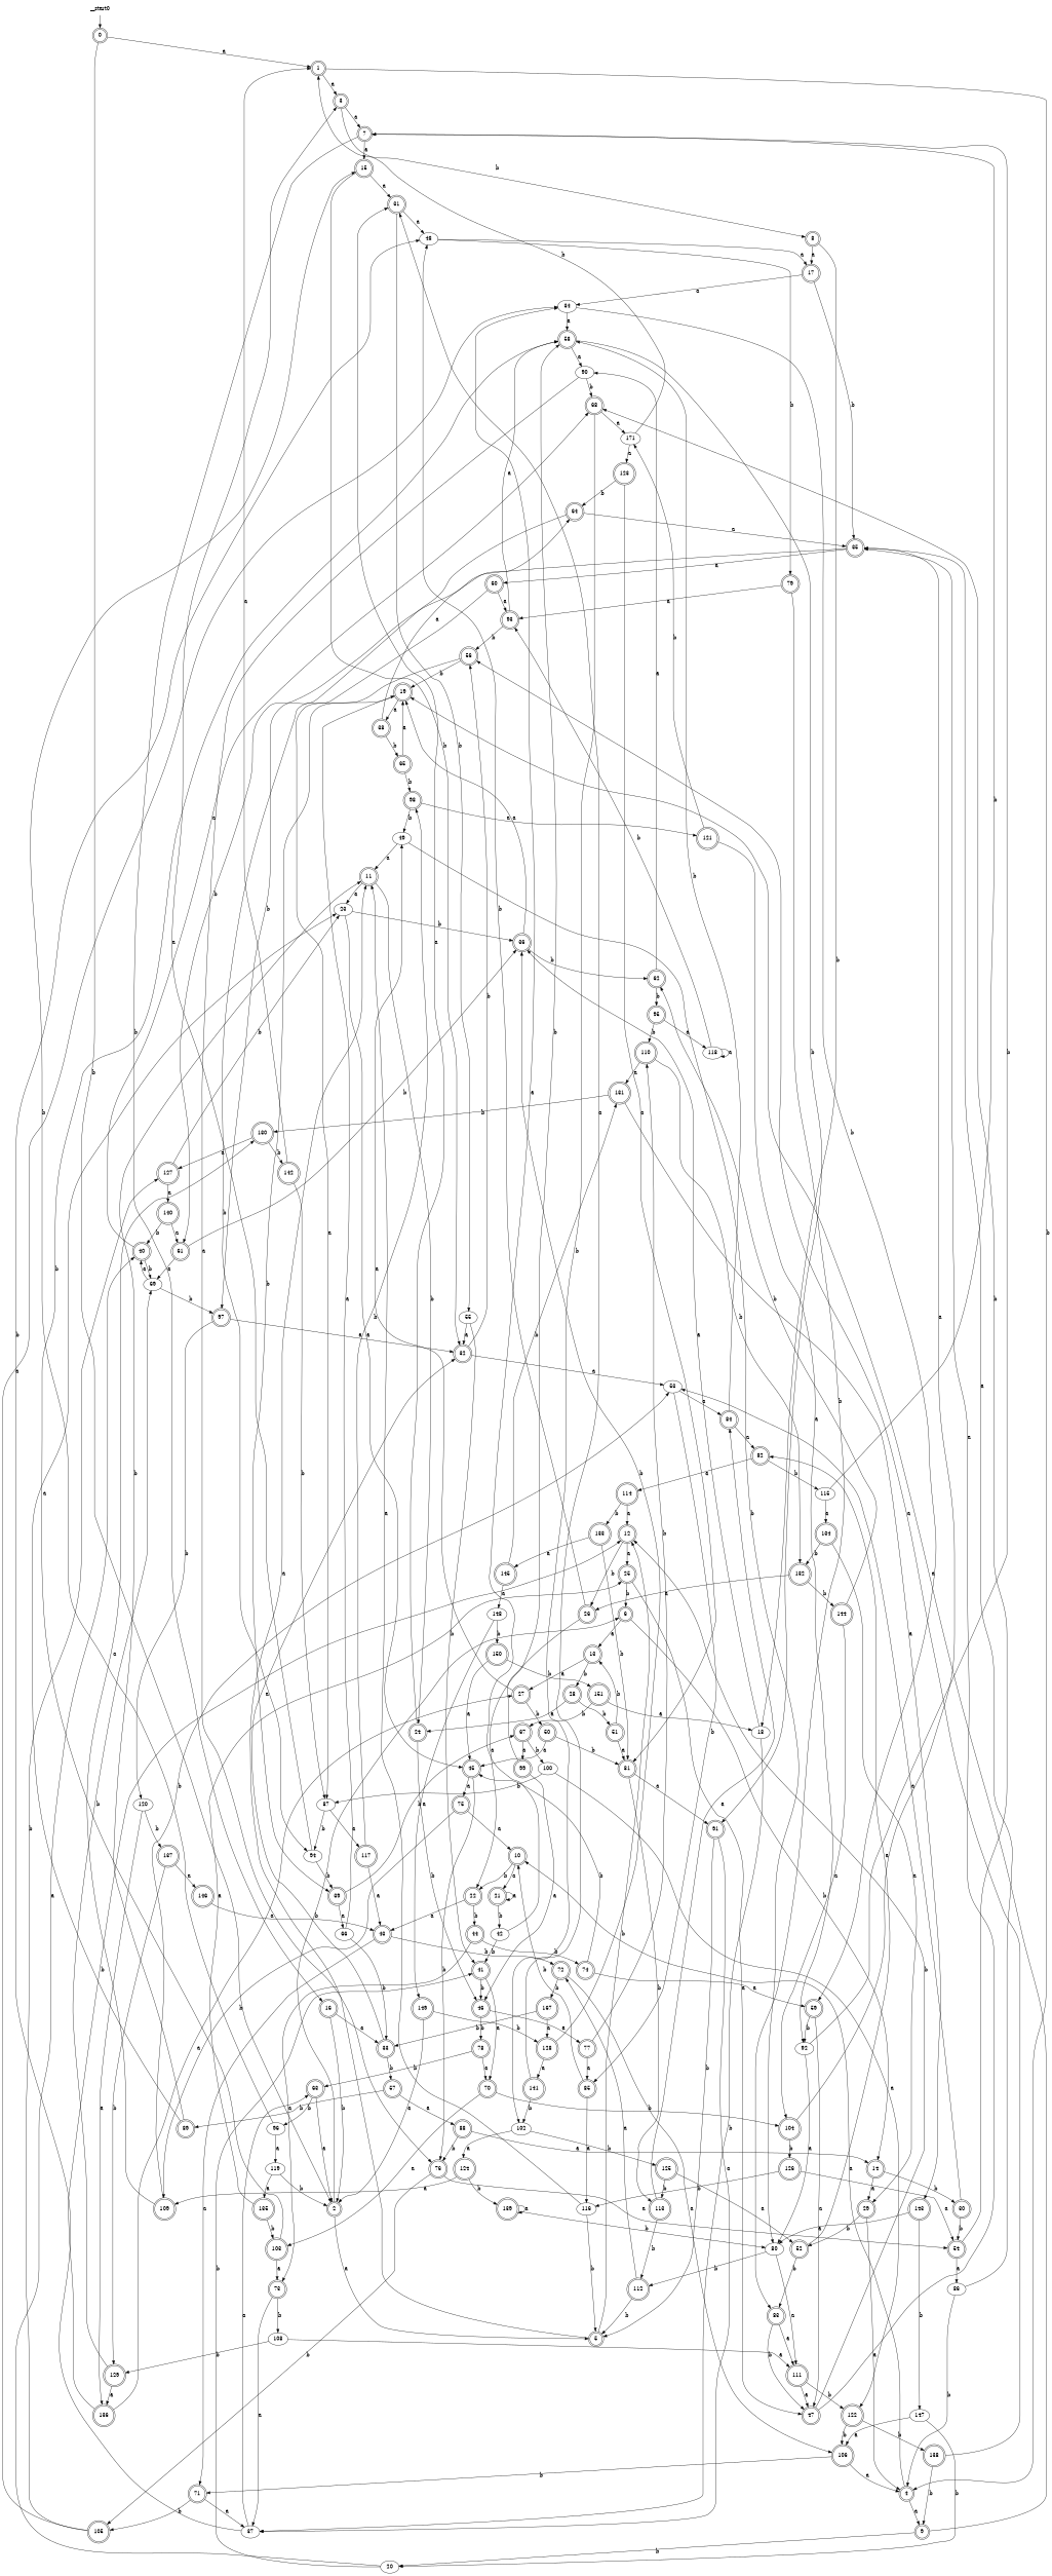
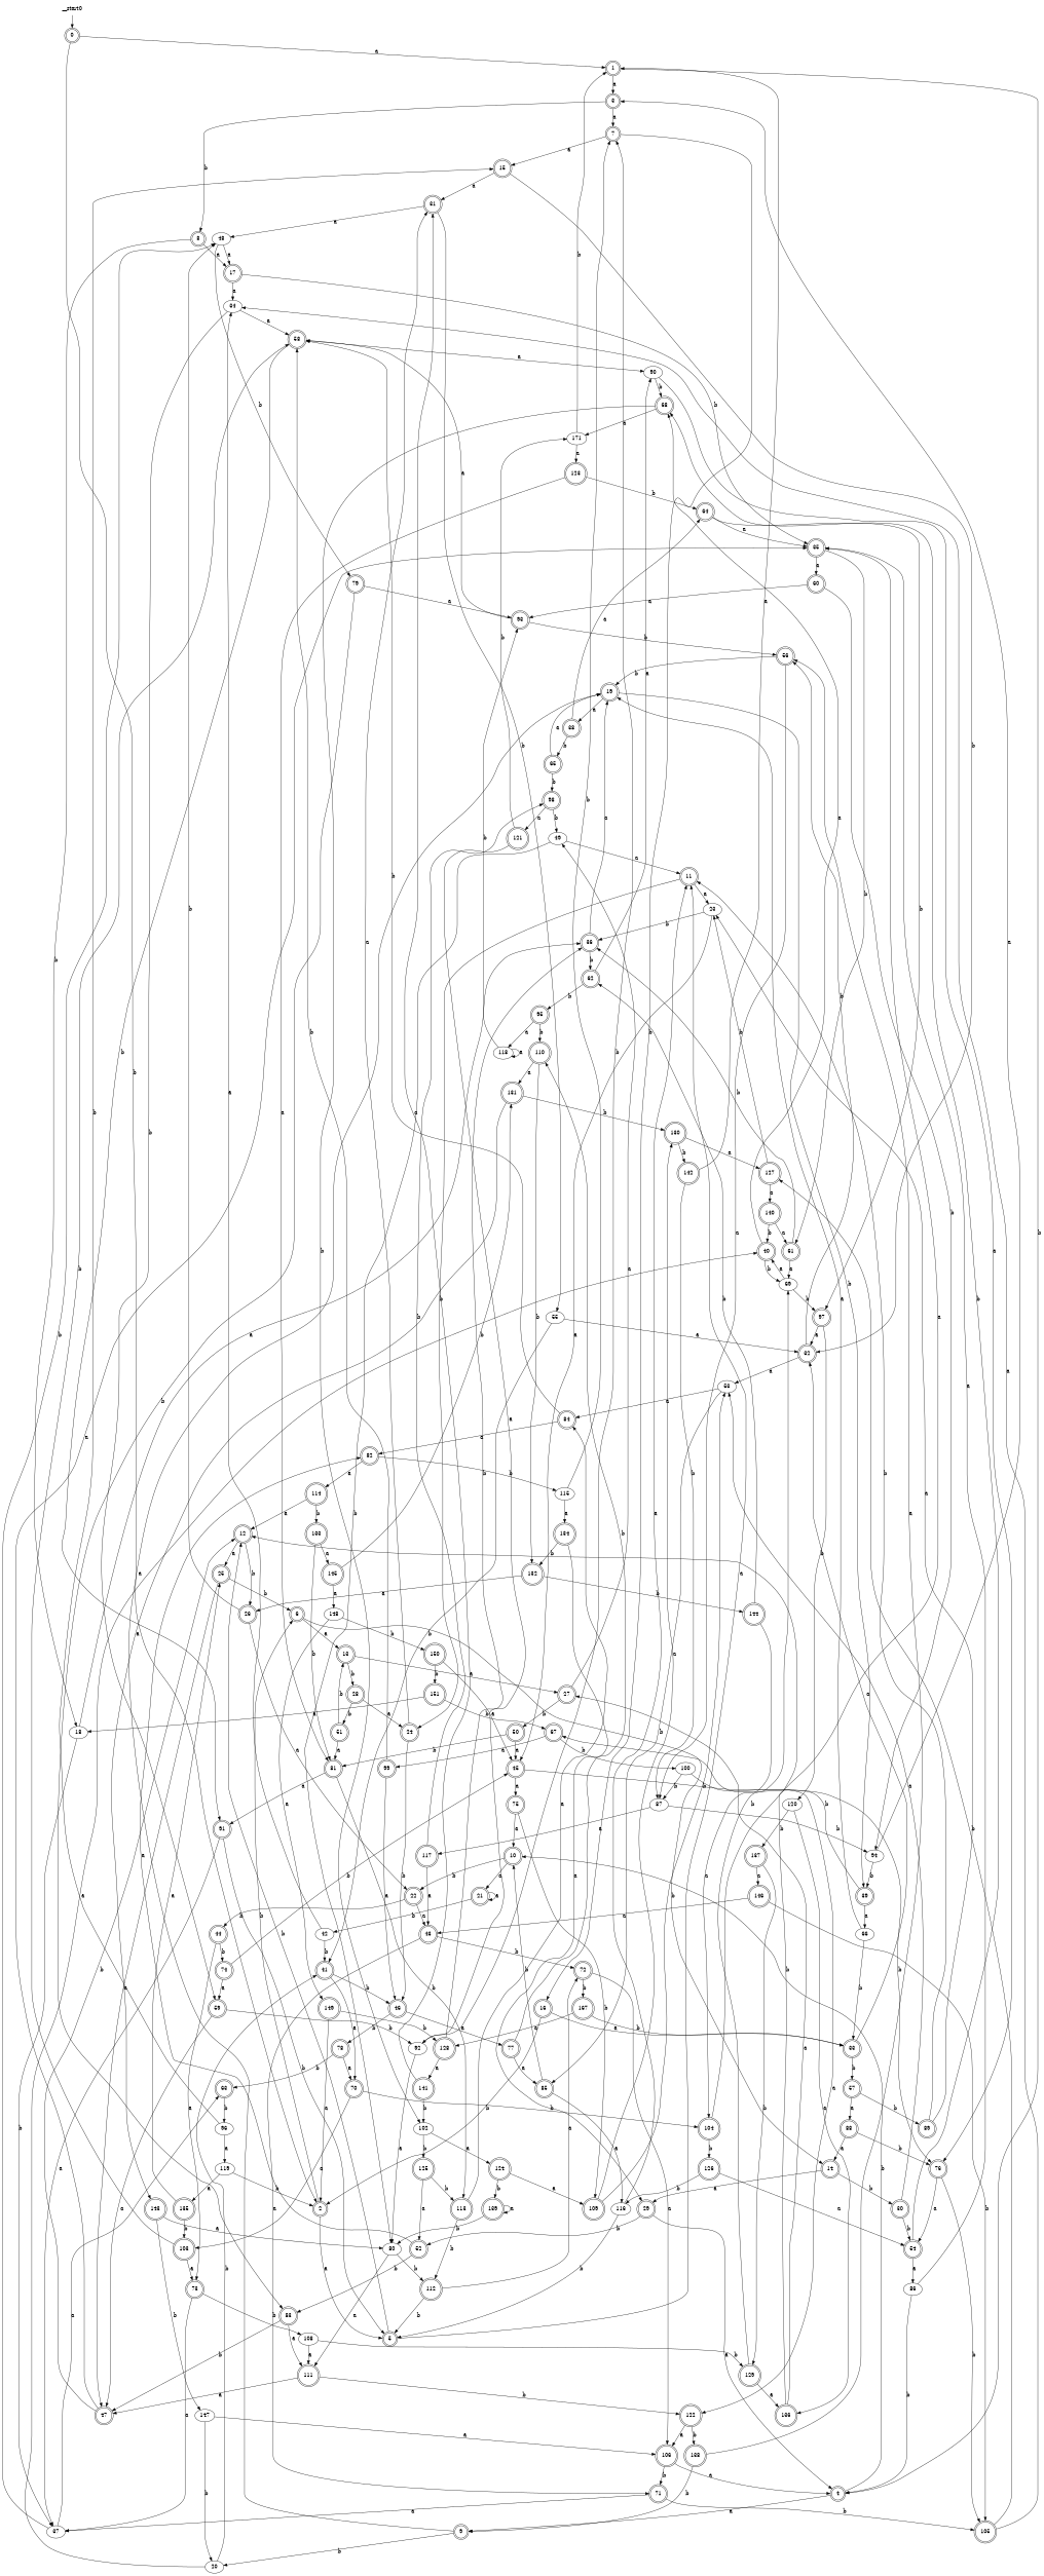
  digraph {
    node [shape=doublecircle]
    __start0 [shape=none]
    0
    1
    2
    3
    4
    5
    6
    7
    8
    9
    10
    11
    12
    13
    14
    15
    16
    17
    18 [shape=""]
    19
    20 [shape=""]
    21
    22
    23 [shape=""]
    24
    25
    26
    27
    28
    29
    30
    31
    32
    33
    34 [shape=""]
    35
    36
    37 [shape=""]
    38
    39
    40
    41
    42 [shape=""]
    43
    44
    45
    46
    47
    48 [shape=""]
    49 [shape=""]
    50
    51
    52
    53 [shape=""]
    54
    55 [shape=""]
    56
    57
    58
    59
    60
    61
    62
    63
    64
    65
    66 [shape=""]
    67
    68
    69 [shape=""]
    70
    71
    72
    73
    74
    75
    76
    77
    78
    79
    80 [shape=""]
    81
    82
    83
    84
    85
    86 [shape=""]
    87 [shape=""]
    88
    89
    90 [shape=""]
    91
    92 [shape=""]
    93
    94 [shape=""]
    95
    96 [shape=""]
    97
    98
    99
    100 [shape=""]
    n103 [label=171 shape=""]
    102 [shape=""]
    103
    104
    105
    106
    n109 [label=167]
    108 [shape=""]
    109
    110
    111
    112
    113
    114
    115 [shape=""]
    116 [shape=""]
    117
    118 [shape=""]
    119 [shape=""]
    120 [shape=""]
    121
    122
    123
    124
    125
    126
    127
    128
    129
    130
    131
    132
    133
    134
    135
    136
    137
    138
    139
    140
    141
    142
    143
    144
    145
    146
    147 [shape=""]
    148 [shape=""]
    149
    150
    151
    __start0 -> 0
    0 -> 1 [label=a]
    0 -> 2 [label=b]
    1 -> 3 [label=a]
    1 -> 4 [label=b]
    2 -> 5 [label=a]
    2 -> 6 [label=b]
    3 -> 7 [label=a]
    3 -> 8 [label=b]
    4 -> 9 [label=a]
-   4 -> 10 [label=a]
+   4 -> 10 [label=b]
    5 -> 11 [label=a]
    5 -> 12 [label=b]
    6 -> 13 [label=a]
    6 -> 14 [label=b]
    7 -> 15 [label=a]
    7 -> 16 [label=b]
    8 -> 17 [label=a]
    8 -> 18 [label=b]
    9 -> 19 [label=a]
    9 -> 20 [label=b]
    10 -> 21 [label=a]
    10 -> 22 [label=b]
    11 -> 23 [label=a]
    11 -> 24 [label=b]
    12 -> 25 [label=a]
    12 -> 26 [label=b]
    13 -> 27 [label=a]
    13 -> 28 [label=b]
    14 -> 29 [label=a]
    14 -> 30 [label=b]
    15 -> 31 [label=a]
    15 -> 32 [label=b]
    16 -> 2 [label=b]
    16 -> 33 [label=a]
    17 -> 34 [label=a]
    17 -> 35 [label=b]
    18 -> 36 [label=a]
    18 -> 37 [label=b]
    19 -> 38 [label=a]
    19 -> 39 [label=b]
    20 -> 40 [label=a]
    20 -> 41 [label=b]
    21 -> 21 [label=a]
    21 -> 42 [label=b]
    22 -> 43 [label=a]
    22 -> 44 [label=b]
    23 -> 36 [label=b]
    23 -> 45 [label=a]
    24 -> 31 [label=a]
    24 -> 46 [label=b]
    25 -> 6 [label=b]
    25 -> 47 [label=a]
    26 -> 22 [label=a]
    26 -> 48 [label=b]
    27 -> 49 [label=a]
    27 -> 50 [label=b]
    28 -> 24 [label=a]
    28 -> 51 [label=b]
    29 -> 4 [label=a]
    29 -> 52 [label=b]
    30 -> 53 [label=a]
    30 -> 54 [label=b]
    31 -> 48 [label=a]
    31 -> 55 [label=b]
    32 -> 53 [label=a]
    32 -> 56 [label=b]
    33 -> 32 [label=a]
    33 -> 57 [label=b]
    34 -> 58 [label=a]
    34 -> 59 [label=b]
    35 -> 60 [label=a]
    35 -> 61 [label=b]
    36 -> 19 [label=a]
    36 -> 62 [label=b]
    37 -> 48 [label=b]
    37 -> 63 [label=a]
    38 -> 64 [label=a]
    38 -> 65 [label=b]
    39 -> 66 [label=a]
    39 -> 67 [label=b]
    40 -> 68 [label=a]
    40 -> 69 [label=b]
    41 -> 46 [label=b]
    41 -> 70 [label=a]
    42 -> 34 [label=a]
    42 -> 41 [label=b]
    43 -> 71 [label=a]
    43 -> 72 [label=b]
    44 -> 73 [label=a]
    44 -> 74 [label=b]
    45 -> 75 [label=a]
    45 -> 76 [label=b]
    46 -> 77 [label=a]
    46 -> 78 [label=b]
    47 -> 12 [label=b]
    47 -> 35 [label=a]
    48 -> 17 [label=a]
    48 -> 79 [label=b]
    49 -> 11 [label=a]
    49 -> 80 [label=b]
    50 -> 45 [label=a]
    50 -> 81 [label=b]
    51 -> 13 [label=b]
    51 -> 81 [label=a]
    52 -> 82 [label=a]
    52 -> 83 [label=b]
    53 -> 84 [label=a]
    53 -> 85 [label=b]
    54 -> 68 [label=b]
    54 -> 86 [label=a]
    55 -> 32 [label=a]
    55 -> 41 [label=b]
    56 -> 19 [label=b]
    56 -> 87 [label=a]
    57 -> 88 [label=a]
    57 -> 89 [label=b]
    58 -> 90 [label=a]
    58 -> 91 [label=b]
    59 -> 47 [label=a]
    59 -> 92 [label=b]
    60 -> 93 [label=a]
    60 -> 94 [label=b]
    61 -> 36 [label=b]
    61 -> 69 [label=a]
    62 -> 90 [label=a]
    62 -> 95 [label=b]
-   63 -> 2 [label=a]
    63 -> 96 [label=b]
    64 -> 35 [label=a]
    64 -> 97 [label=b]
    65 -> 19 [label=a]
    65 -> 98 [label=b]
    66 -> 19 [label=a]
    66 -> 33 [label=b]
    67 -> 99 [label=a]
    67 -> 100 [label=b]
    68 -> n103 [label=a]
    68 -> 102 [label=b]
    69 -> 40 [label=a]
    69 -> 97 [label=b]
    70 -> 103 [label=a]
    70 -> 104 [label=b]
    71 -> 37 [label=a]
    71 -> 105 [label=b]
    72 -> 106 [label=a]
    72 -> n109 [label=b]
    73 -> 37 [label=a]
    73 -> 108 [label=b]
    74 -> 45 [label=b]
    74 -> 59 [label=a]
    75 -> 10 [label=a]
    75 -> 109 [label=b]
    76 -> 54 [label=a]
    76 -> 105 [label=b]
    77 -> 85 [label=a]
    77 -> 110 [label=b]
    78 -> 63 [label=b]
    78 -> 70 [label=a]
    79 -> 83 [label=b]
    79 -> 93 [label=a]
    80 -> 111 [label=a]
    80 -> 112 [label=b]
    81 -> 91 [label=a]
    81 -> 113 [label=b]
    82 -> 114 [label=a]
    82 -> 115 [label=b]
    83 -> 47 [label=b]
    83 -> 111 [label=a]
    84 -> 58 [label=b]
    84 -> 82 [label=a]
    85 -> 10 [label=b]
    85 -> 116 [label=a]
    86 -> 4 [label=b]
    86 -> 35 [label=a]
    87 -> 94 [label=b]
    87 -> 117 [label=a]
    88 -> 14 [label=a]
    88 -> 76 [label=b]
    89 -> 11 [label=b]
    89 -> 23 [label=a]
    90 -> 68 [label=b]
    90 -> 76 [label=a]
    91 -> 5 [label=b]
    91 -> 37 [label=a]
    92 -> 7 [label=b]
    92 -> 80 [label=a]
    93 -> 56 [label=b]
    93 -> 58 [label=a]
    94 -> 3 [label=a]
    94 -> 39 [label=b]
    95 -> 110 [label=b]
    95 -> 118 [label=a]
    96 -> 15 [label=b]
    96 -> 119 [label=a]
    97 -> 32 [label=a]
    97 -> 120 [label=b]
    98 -> 49 [label=b]
    98 -> 121 [label=a]
    99 -> 46 [label=a]
    99 -> 58 [label=b]
    100 -> 87 [label=b]
    100 -> 122 [label=a]
    n103 -> 1 [label=b]
    n103 -> 123 [label=a]
    102 -> 124 [label=a]
    102 -> 125 [label=b]
    103 -> 58 [label=b]
    103 -> 73 [label=a]
    104 -> 35 [label=a]
    104 -> 126 [label=b]
    105 -> 34 [label=a]
    105 -> 127 [label=b]
    106 -> 4 [label=a]
    106 -> 71 [label=b]
    n109 -> 33 [label=b]
    n109 -> 128 [label=a]
    108 -> 111 [label=a]
    108 -> 129 [label=b]
    109 -> 53 [label=b]
    109 -> 130 [label=a]
    110 -> 131 [label=a]
    110 -> 132 [label=b]
    111 -> 47 [label=a]
    111 -> 122 [label=b]
    112 -> 5 [label=b]
    112 -> 72 [label=a]
    113 -> 84 [label=a]
    113 -> 112 [label=b]
    114 -> 12 [label=a]
    114 -> 133 [label=b]
    115 -> 7 [label=b]
    115 -> 134 [label=a]
    116 -> 5 [label=b]
    116 -> 11 [label=a]
    117 -> 43 [label=a]
    117 -> 98 [label=b]
    118 -> 93 [label=b]
    118 -> 118 [label=a]
    119 -> 2 [label=b]
    119 -> 135 [label=a]
    120 -> 136 [label=a]
    120 -> 137 [label=b]
    121 -> 92 [label=a]
    121 -> n103 [label=b]
-   122 -> 106 [label=b]
+   122 -> 106 [label=a]
    122 -> 138 [label=b]
    123 -> 64 [label=b]
    123 -> 81 [label=a]
    124 -> 109 [label=a]
    124 -> 139 [label=b]
    125 -> 52 [label=a]
    125 -> 113 [label=b]
    126 -> 54 [label=a]
    126 -> 116 [label=b]
    127 -> 23 [label=b]
    127 -> 140 [label=a]
    128 -> 36 [label=b]
    128 -> 141 [label=a]
    129 -> 69 [label=b]
    129 -> 136 [label=a]
    130 -> 127 [label=a]
    130 -> 142 [label=b]
    131 -> 130 [label=b]
    131 -> 143 [label=a]
    132 -> 26 [label=a]
    132 -> 144 [label=b]
    133 -> 81 [label=b]
    133 -> 145 [label=a]
    134 -> 29 [label=a]
    134 -> 132 [label=b]
    135 -> 25 [label=a]
    135 -> 103 [label=b]
    136 -> 12 [label=b]
    136 -> 27 [label=a]
    137 -> 129 [label=b]
    137 -> 146 [label=a]
    138 -> 9 [label=b]
    138 -> 56 [label=a]
    139 -> 80 [label=b]
    139 -> 139 [label=a]
    140 -> 40 [label=b]
    140 -> 61 [label=a]
    141 -> 31 [label=a]
    141 -> 102 [label=b]
    142 -> 1 [label=a]
    142 -> 87 [label=b]
    143 -> 80 [label=a]
    143 -> 147 [label=b]
    144 -> 62 [label=b]
    144 -> 104 [label=a]
    145 -> 131 [label=b]
    145 -> 148 [label=a]
    146 -> 43 [label=a]
+   146 -> 105 [label=b]
    147 -> 20 [label=b]
    147 -> 106 [label=a]
    148 -> 149 [label=a]
    148 -> 150 [label=b]
    149 -> 2 [label=a]
    149 -> 128 [label=b]
    150 -> 45 [label=a]
    150 -> 151 [label=b]
    151 -> 18 [label=a]
    151 -> 67 [label=b]
  }
